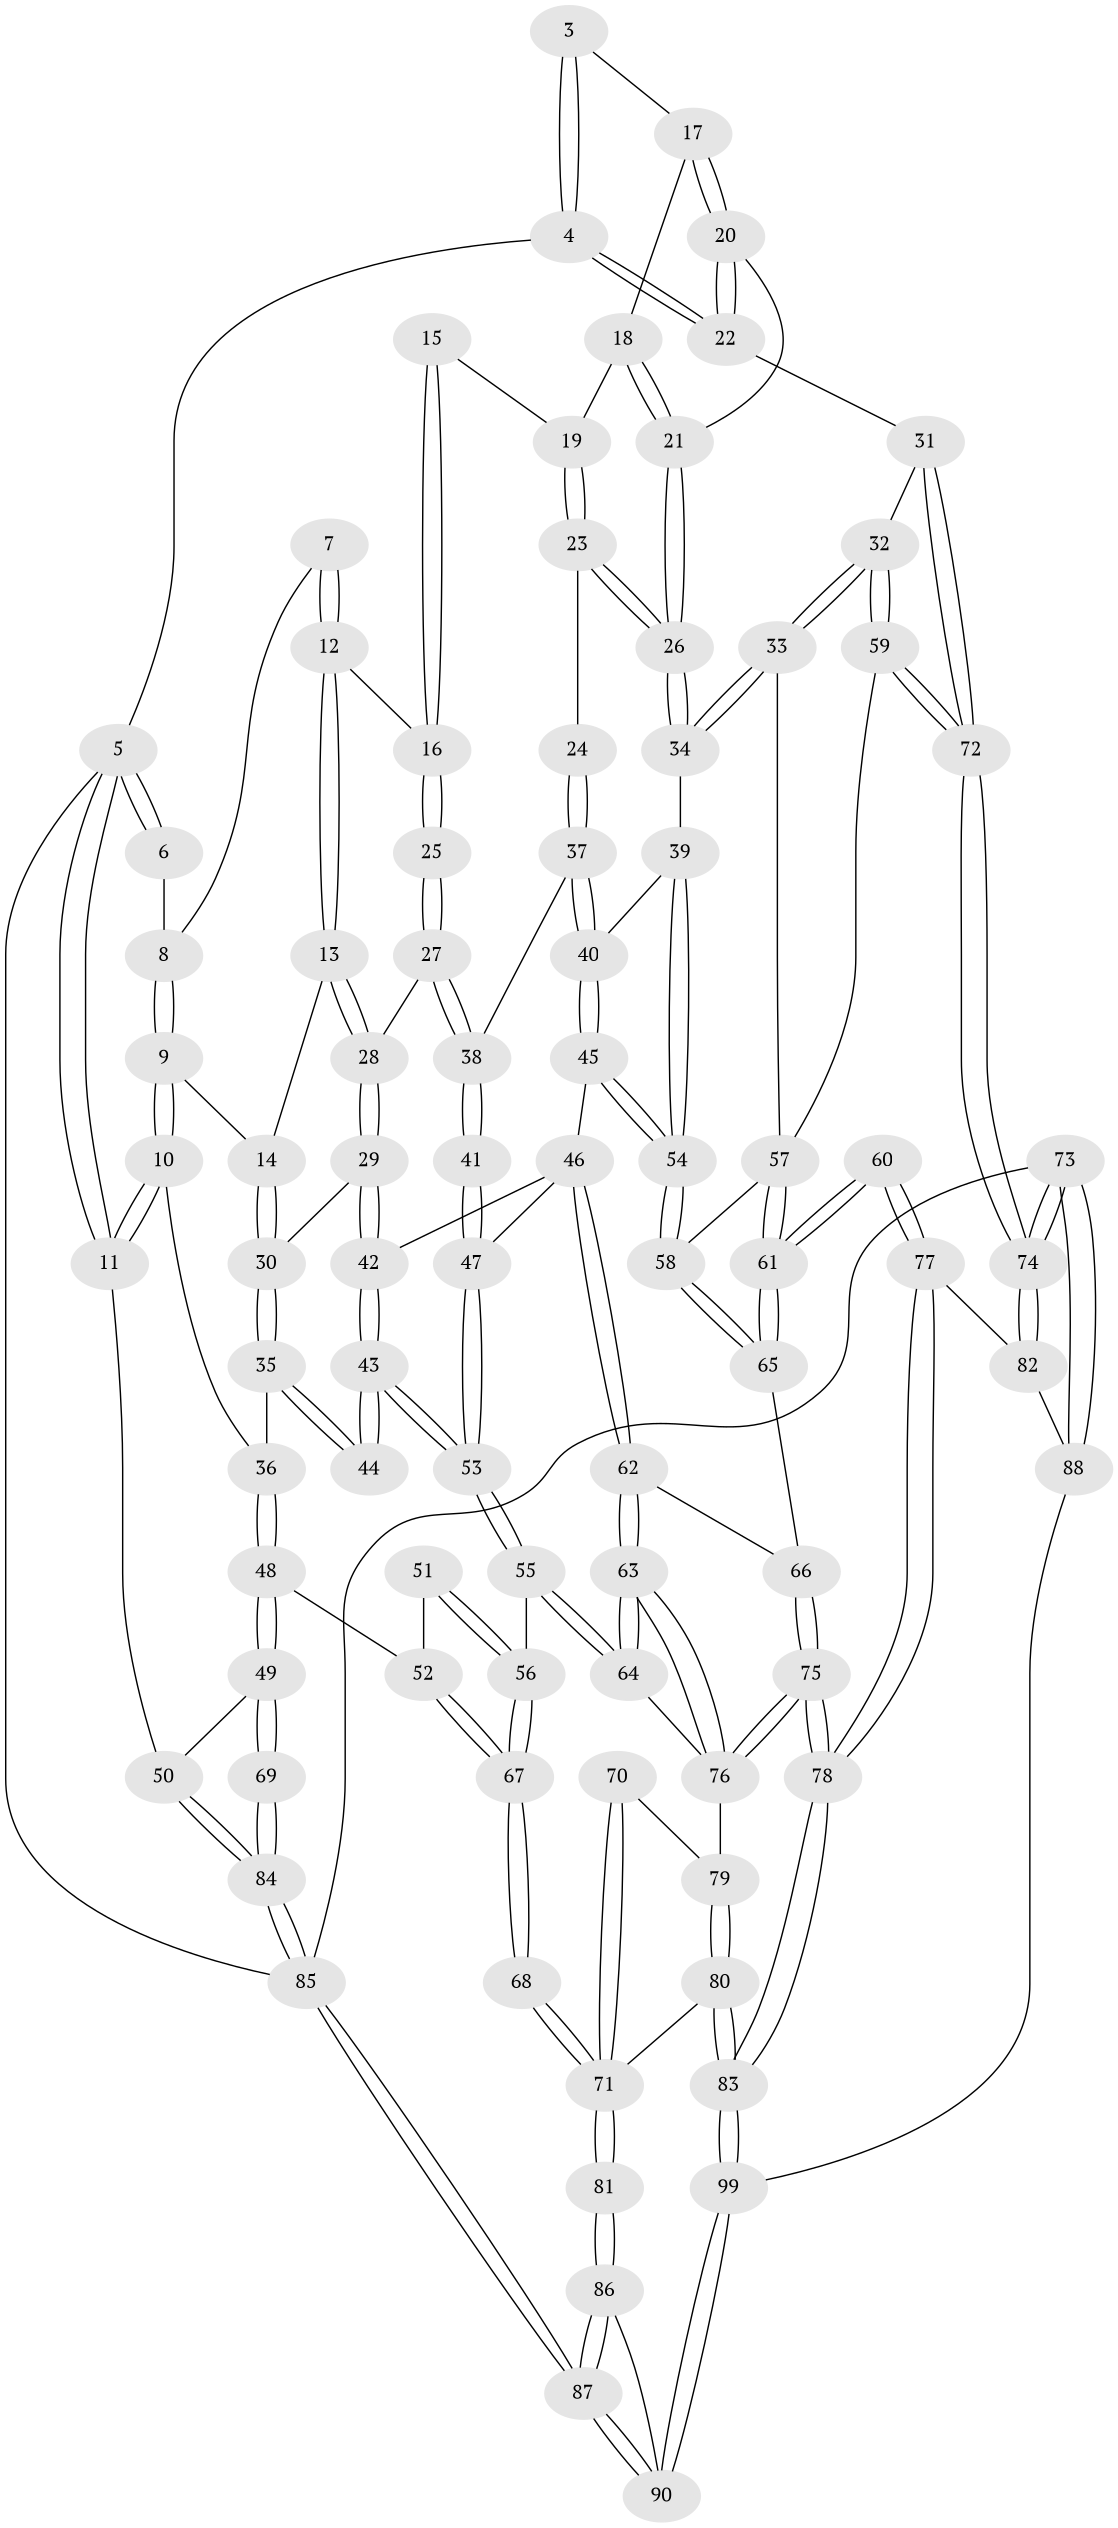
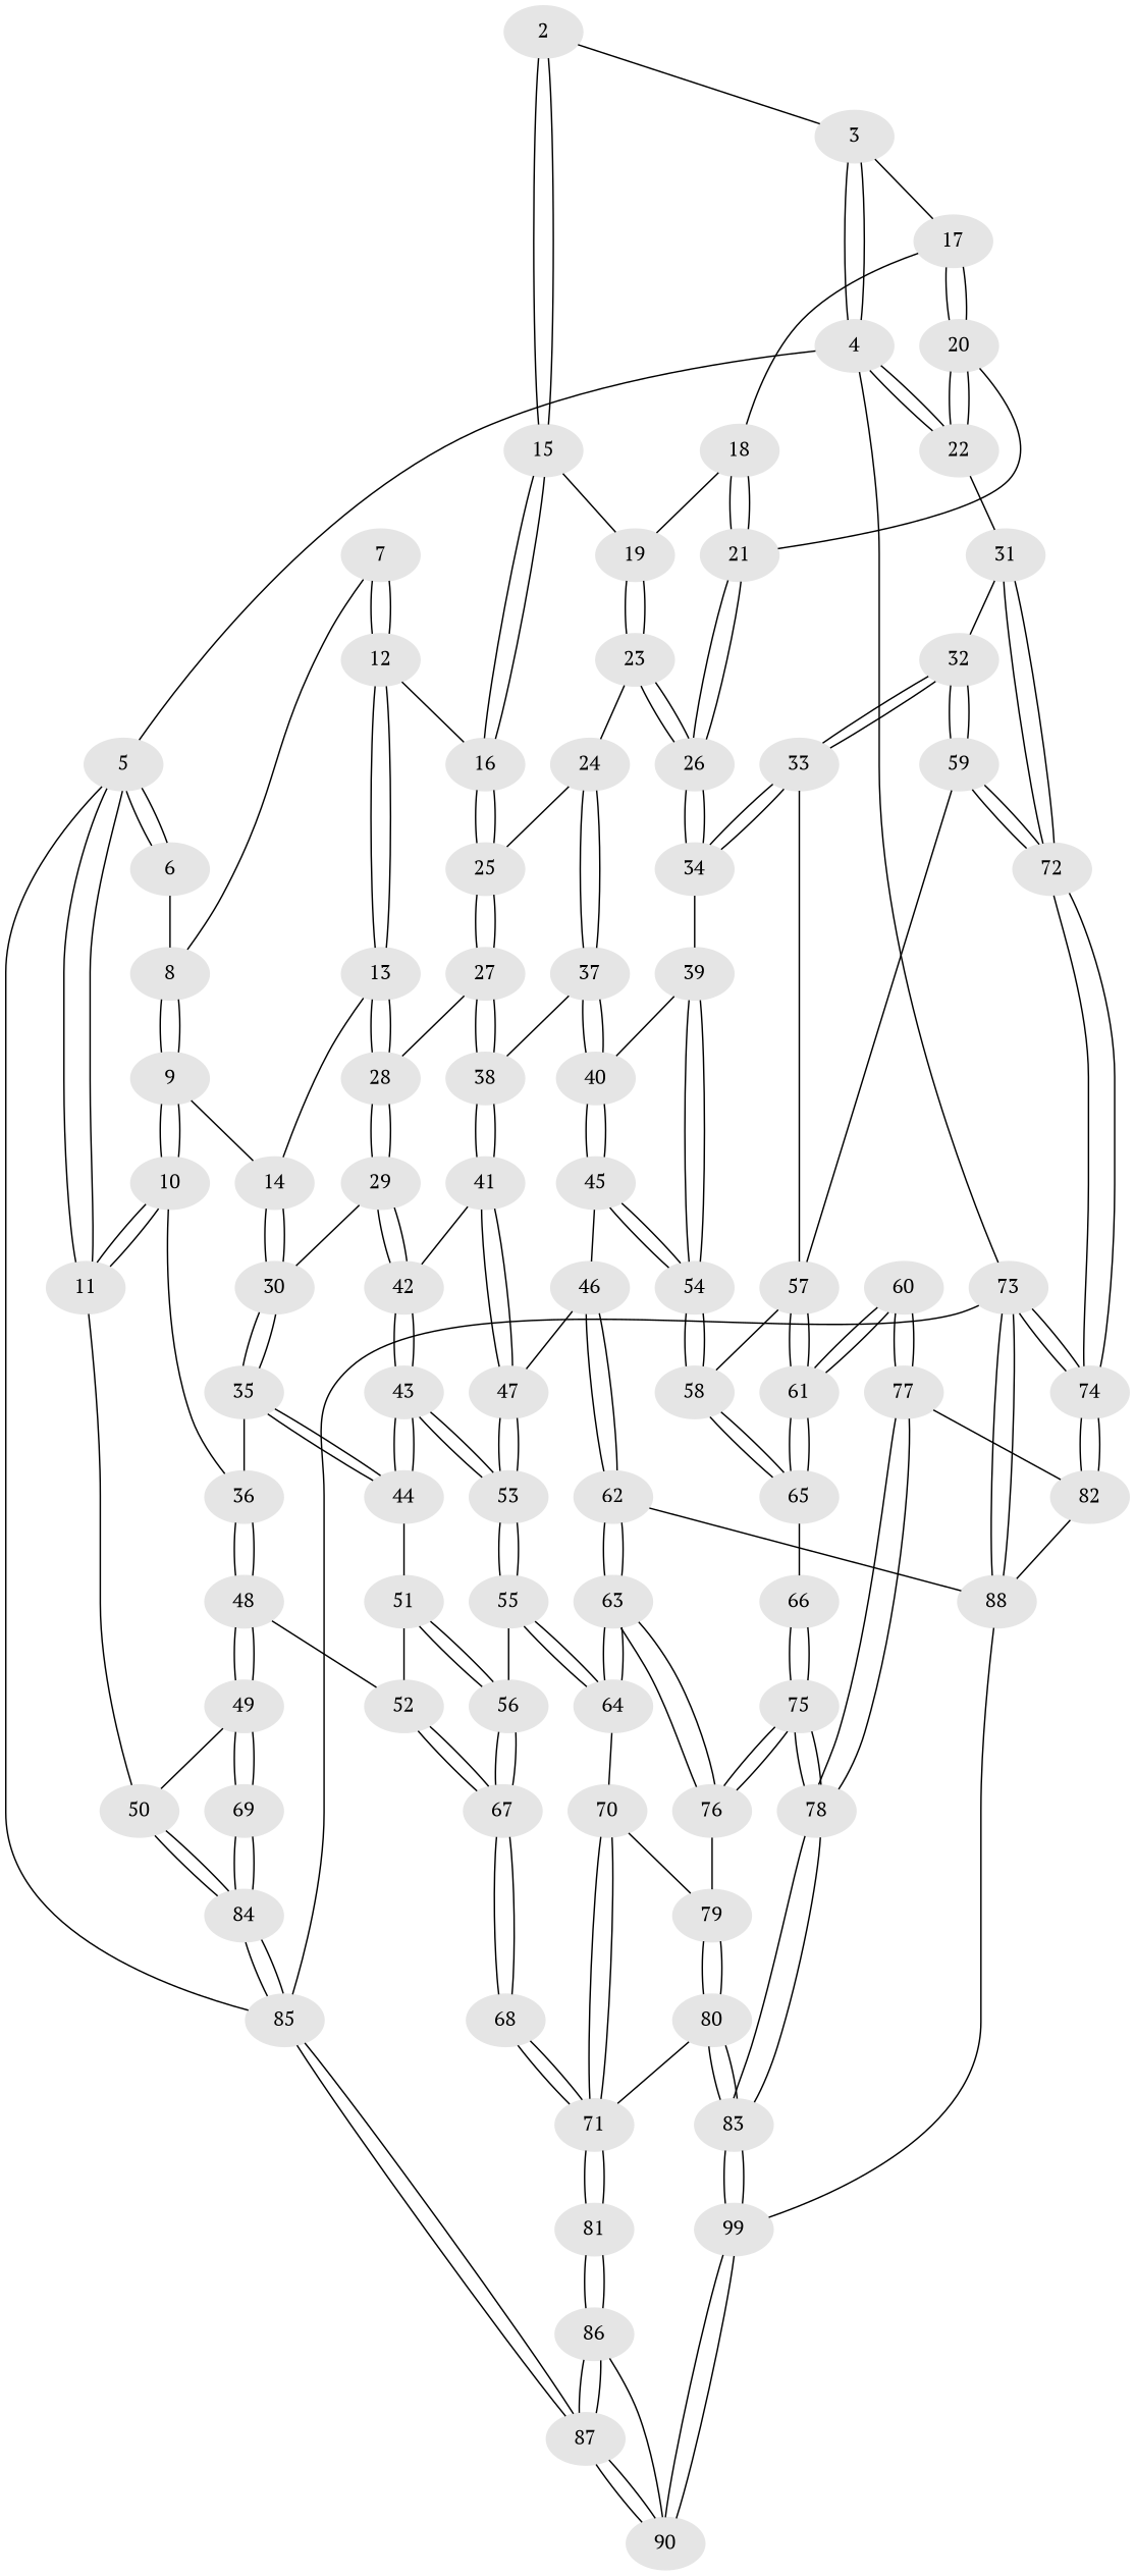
  graph {
    fontname="PT Serif"
    node [color=gray90 fontname="PT Serif" style=filled]
    edge [fontname="PT Serif"]
+   2
    3
    15
    7
    8
    12
    4
    17
    16
    19
    5
    22
    73
    18
    20
    6
    11
    85
    31
    74
    88
    50
    87
    9
    13
    10
    14
    36
    30
    48
    84
    28
    25
    29
    35
    23
    27
    21
    26
    24
    34
    32
    72
    37
    38
    40
    39
    41
    42
    43
    44
    33
    59
    57
    58
    61
    54
    51
    49
    52
    45
    47
    46
    53
    55
    56
    62
    63
    66
    69
    67
    68
    64
    65
    70
    60
    77
    82
    78
    76
    75
    79
    71
    81
    80
    86
    n87 [label=99]
    83
    90
+   2 -- 3
+   2 -- 15
+   2 -- 15
    3 -- 4
    3 -- 4
    3 -- 17
    15 -- 16
    15 -- 16
    15 -- 19
    7 -- 8
    7 -- 12
    7 -- 12
    8 -- 9
    8 -- 9
    12 -- 16
    12 -- 13
    12 -- 13
    4 -- 5
    4 -- 22
    4 -- 22
+   4 -- 73
    17 -- 18
    17 -- 20
    17 -- 20
    16 -- 25
    16 -- 25
    19 -- 23
    19 -- 23
    5 -- 6
    5 -- 6
    5 -- 11
    5 -- 11
    5 -- 85
    22 -- 31
    73 -- 85
    73 -- 74
    73 -- 74
    73 -- 88
    73 -- 88
    18 -- 19
    18 -- 21
    18 -- 21
    20 -- 22
    20 -- 22
    20 -- 21
    6 -- 8
    11 -- 50
    85 -- 87
    85 -- 87
    31 -- 32
    31 -- 72
    31 -- 72
    74 -- 82
    74 -- 82
    88 -- n87
    50 -- 84
    50 -- 84
    87 -- 90
    87 -- 90
    9 -- 10
    9 -- 10
    9 -- 14
    13 -- 14
    13 -- 28
    13 -- 28
    10 -- 11
    10 -- 11
    10 -- 36
    14 -- 30
    14 -- 30
    36 -- 48
    36 -- 48
    30 -- 35
    30 -- 35
    48 -- 49
    48 -- 49
    48 -- 52
    84 -- 85
    84 -- 85
    28 -- 29
    28 -- 29
    25 -- 27
    25 -- 27
    29 -- 30
    29 -- 42
    29 -- 42
    35 -- 36
    35 -- 44
    35 -- 44
    23 -- 26
    23 -- 26
    23 -- 24
    27 -- 28
    27 -- 38
    27 -- 38
    21 -- 26
    21 -- 26
    26 -- 34
    26 -- 34
+   24 -- 25
    24 -- 37
    24 -- 37
    34 -- 39
    32 -- 33
    32 -- 33
    32 -- 59
    32 -- 59
    72 -- 74
    72 -- 74
    37 -- 38
    37 -- 40
    37 -- 40
    38 -- 41
    38 -- 41
    40 -- 45
    40 -- 45
    39 -- 40
    39 -- 54
    39 -- 54
-   46 -- 42
+   41 -- 42
    41 -- 47
    41 -- 47
    42 -- 43
    42 -- 43
    43 -- 44
    43 -- 44
    43 -- 53
    43 -- 53
+   44 -- 51
    33 -- 34
    33 -- 34
    33 -- 57
    59 -- 72
    59 -- 72
    59 -- 57
    57 -- 58
    57 -- 61
    57 -- 61
    58 -- 65
    58 -- 65
    61 -- 65
    61 -- 65
    54 -- 58
    54 -- 58
    51 -- 52
    51 -- 56
    51 -- 56
    49 -- 50
    49 -- 69
    49 -- 69
    52 -- 67
    52 -- 67
    45 -- 54
    45 -- 54
    45 -- 46
    47 -- 53
    47 -- 53
    46 -- 47
    46 -- 62
    46 -- 62
    53 -- 55
    53 -- 55
    55 -- 56
    55 -- 64
    55 -- 64
    56 -- 67
    56 -- 67
    62 -- 63
    62 -- 63
-   62 -- 66
+   62 -- 88
    63 -- 64
    63 -- 64
    63 -- 76
    63 -- 76
    66 -- 75
    66 -- 75
    69 -- 84
    69 -- 84
    67 -- 68
    67 -- 68
    68 -- 71
    68 -- 71
-   64 -- 76
+   64 -- 70
    65 -- 66
    70 -- 79
    70 -- 71
    70 -- 71
    60 -- 61
    60 -- 61
    60 -- 77
    60 -- 77
    77 -- 82
    77 -- 78
    77 -- 78
    82 -- 88
    78 -- 83
    78 -- 83
    76 -- 79
    75 -- 78
    75 -- 78
    75 -- 76
    75 -- 76
    79 -- 80
    79 -- 80
    71 -- 81
    71 -- 81
    81 -- 86
    81 -- 86
    80 -- 71
    80 -- 83
    80 -- 83
    86 -- 87
    86 -- 87
    86 -- 90
    n87 -- 90
    n87 -- 90
    83 -- n87
    83 -- n87
  }
